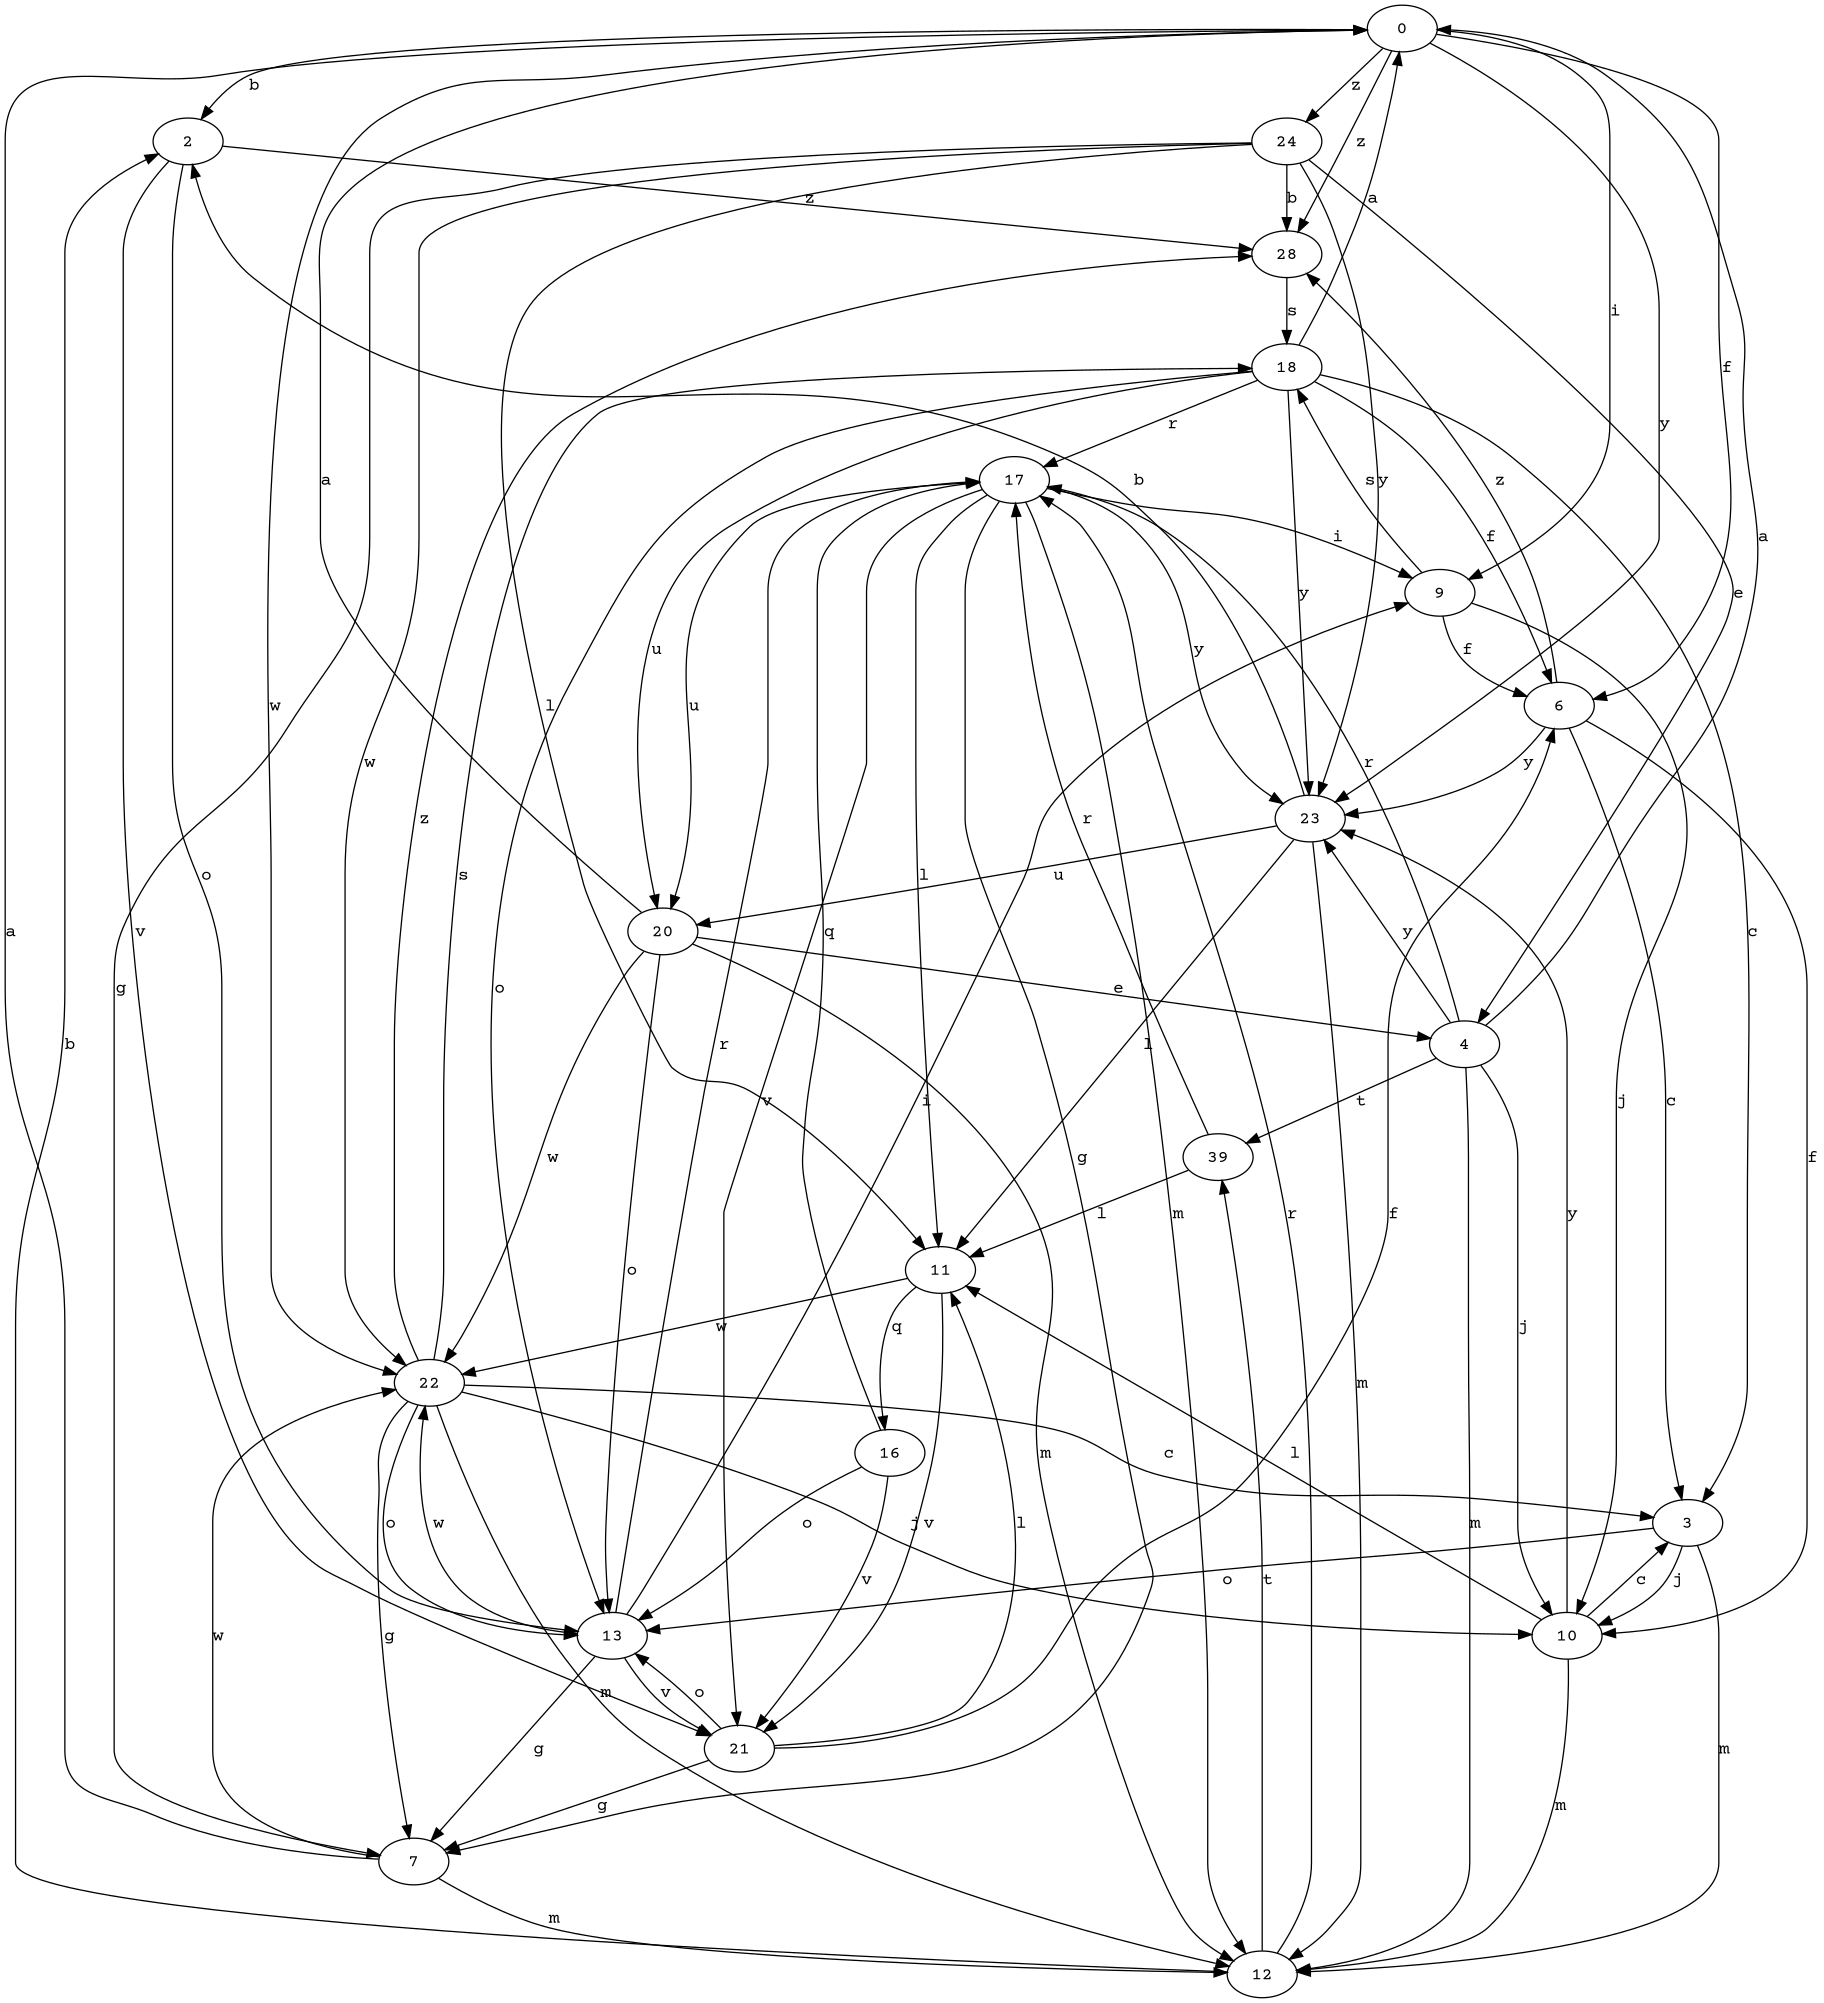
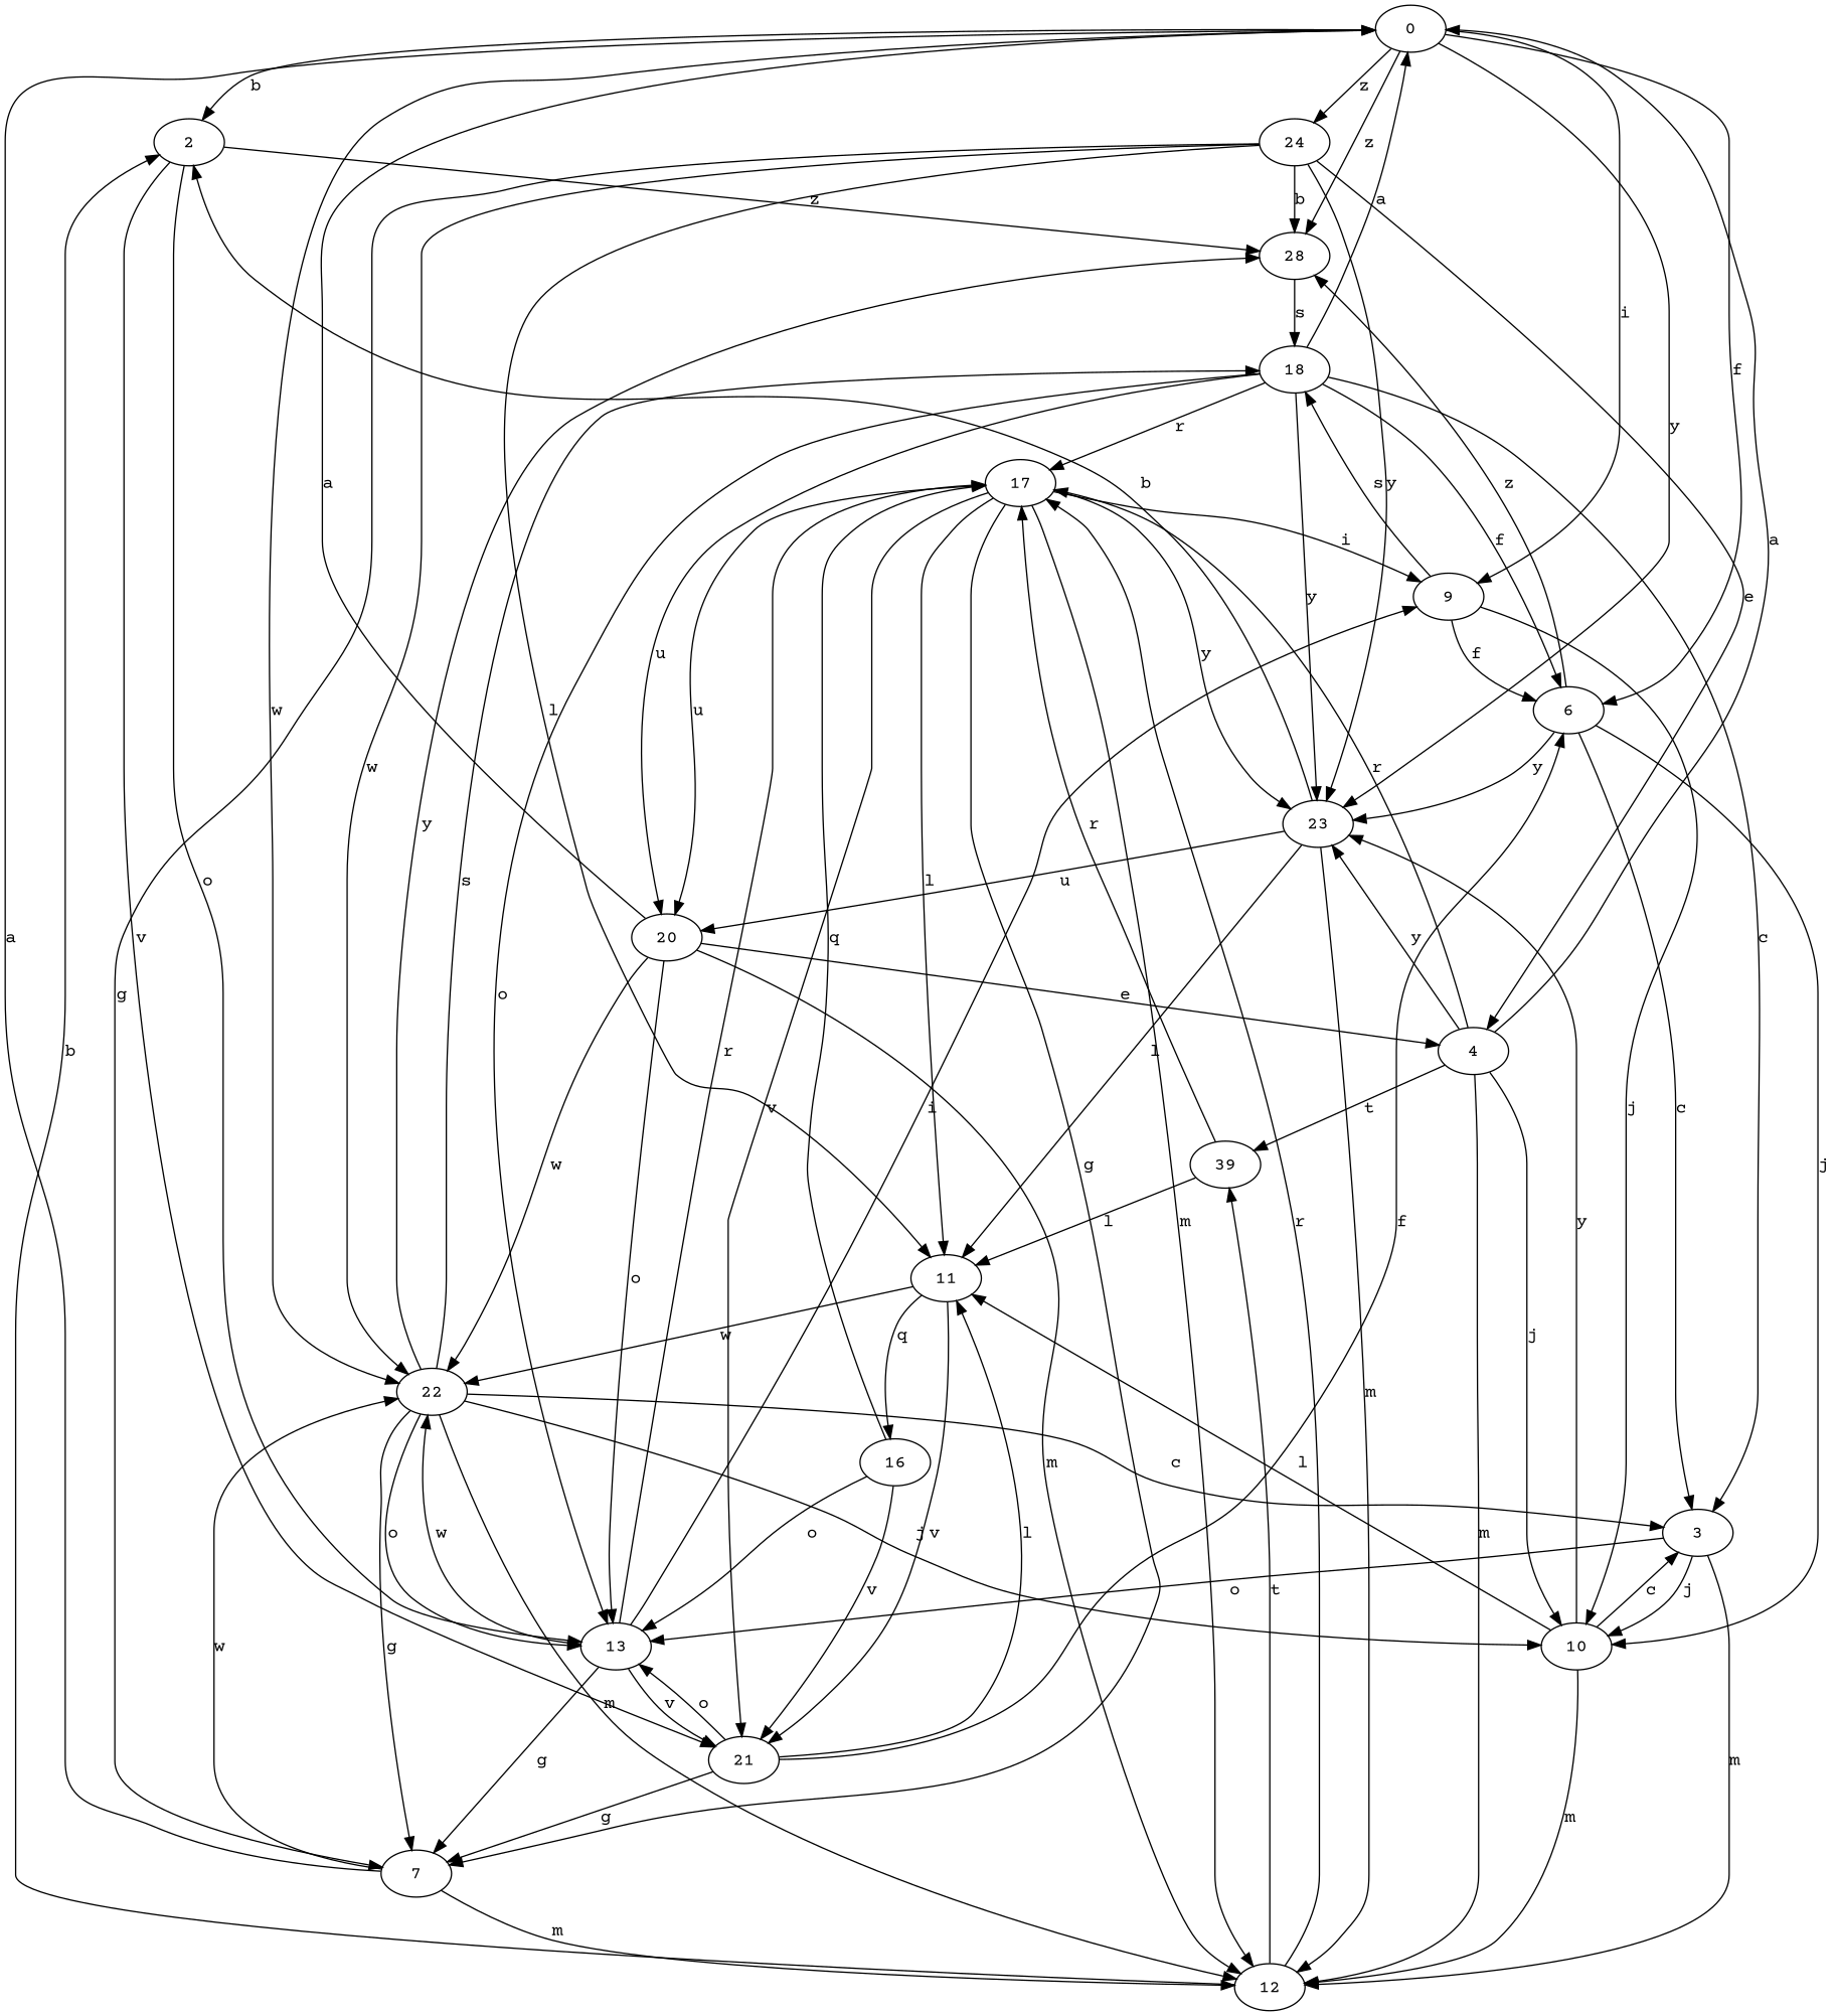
  strict digraph {
    fontname="Courier Prime"
    node [fontname="Courier Prime"]
    edge [fontname="Courier Prime"]
    0
    2
    6
    9
    22
    23
    24
    28
    13
    21
    3
    10
    18
    12
    7
    11
    20
    4
    17
    n20 [label=39]
    16
    0 -> 2 [label=b]
    0 -> 6 [label=f]
    0 -> 9 [label=i]
    0 -> 22 [label=w]
    0 -> 23 [label=y]
    0 -> 24 [label=z]
    0 -> 28 [label=z]
    2 -> 28 [label=z]
    2 -> 13 [label=o]
    2 -> 21 [label=v]
    6 -> 23 [label=y]
    6 -> 28 [label=z]
    6 -> 3 [label=c]
-   6 -> 10 [label=f]
+   6 -> 10 [label=j]
    9 -> 6 [label=f]
    9 -> 10 [label=j]
    9 -> 18 [label=s]
-   22 -> 28 [label=z]
+   22 -> 28 [label=y]
    22 -> 13 [label=o]
    22 -> 3 [label=c]
    22 -> 10 [label=j]
    22 -> 18 [label=s]
    22 -> 12 [label=m]
    22 -> 7 [label=g]
    23 -> 2 [label=b]
    23 -> 12 [label=m]
    23 -> 11 [label=l]
    23 -> 20 [label=u]
    24 -> 22 [label=w]
    24 -> 23 [label=y]
    24 -> 28 [label=b]
    24 -> 7 [label=g]
    24 -> 11 [label=l]
    24 -> 4 [label=e]
    28 -> 18 [label=s]
    13 -> 9 [label=i]
    13 -> 22 [label=w]
    13 -> 21 [label=v]
    13 -> 7 [label=g]
    13 -> 17 [label=r]
    21 -> 6 [label=f]
    21 -> 13 [label=o]
    21 -> 7 [label=g]
    21 -> 11 [label=l]
    3 -> 13 [label=o]
    3 -> 10 [label=j]
    3 -> 12 [label=m]
    10 -> 23 [label=y]
    10 -> 3 [label=c]
    10 -> 12 [label=m]
    10 -> 11 [label=l]
    18 -> 0 [label=a]
    18 -> 6 [label=f]
    18 -> 23 [label=y]
    18 -> 13 [label=o]
    18 -> 3 [label=c]
    18 -> 20 [label=u]
    18 -> 17 [label=r]
    12 -> 2 [label=b]
    12 -> 17 [label=r]
    12 -> n20 [label=t]
    7 -> 0 [label=a]
    7 -> 22 [label=w]
    7 -> 12 [label=m]
    11 -> 22 [label=w]
    11 -> 21 [label=v]
    11 -> 16 [label=q]
    20 -> 0 [label=a]
    20 -> 22 [label=w]
    20 -> 13 [label=o]
    20 -> 12 [label=m]
    20 -> 4 [label=e]
    4 -> 0 [label=a]
    4 -> 23 [label=y]
    4 -> 10 [label=j]
    4 -> 12 [label=m]
    4 -> 17 [label=r]
    4 -> n20 [label=t]
    17 -> 9 [label=i]
    17 -> 23 [label=y]
    17 -> 21 [label=v]
    17 -> 12 [label=m]
    17 -> 7 [label=g]
    17 -> 11 [label=l]
    17 -> 20 [label=u]
    n20 -> 11 [label=l]
    n20 -> 17 [label=r]
    16 -> 13 [label=o]
    16 -> 21 [label=v]
    16 -> 17 [label=q]
  }
